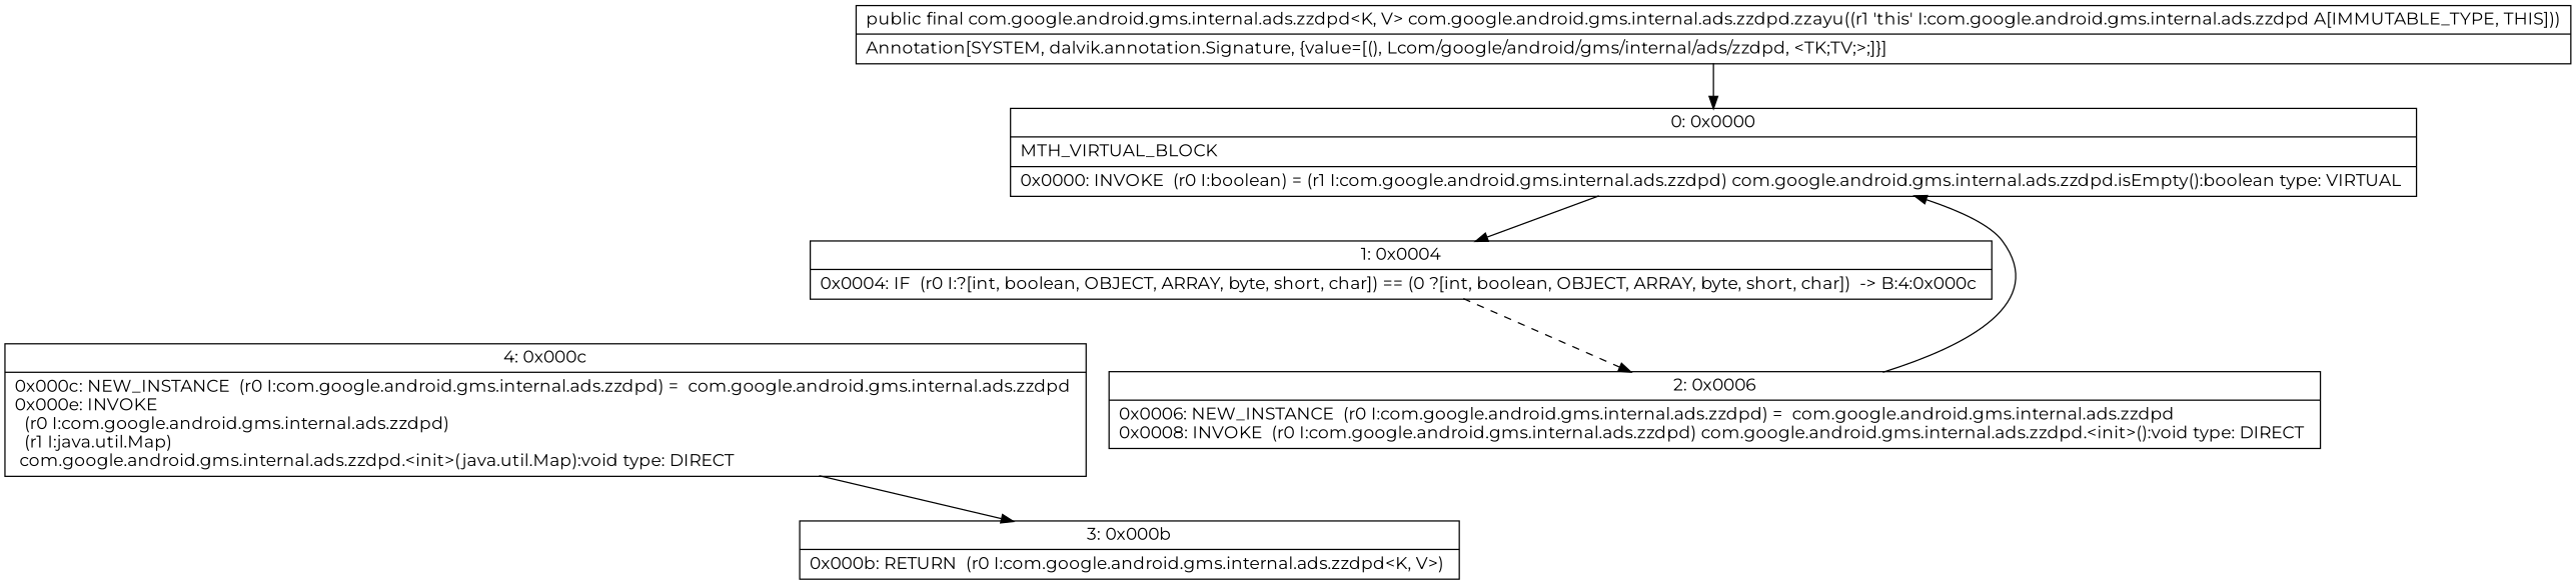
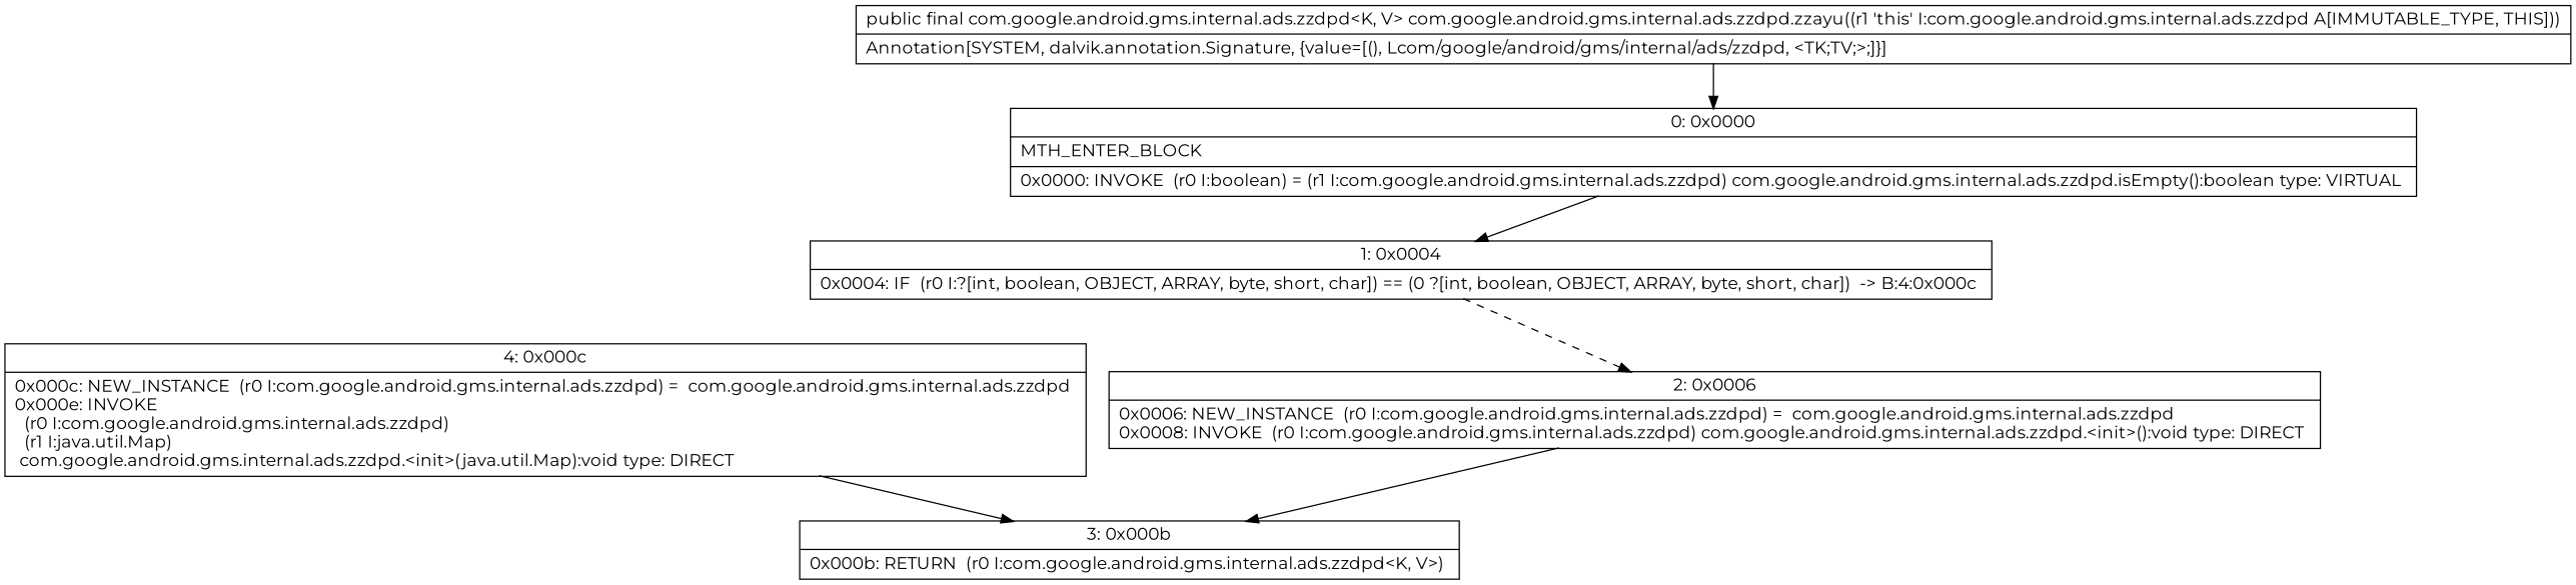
  digraph {
    fontname=Montserrat
    node [fontname=Montserrat shape=record]
    edge [fontname=Montserrat]
-   n1 [label="{0\:\ 0x0000|MTH_VIRTUAL_BLOCK\l|0x0000: INVOKE  (r0 I:boolean) = (r1 I:com.google.android.gms.internal.ads.zzdpd) com.google.android.gms.internal.ads.zzdpd.isEmpty():boolean type: VIRTUAL \l}"]
+   n1 [label="{0\:\ 0x0000|MTH_ENTER_BLOCK\l|0x0000: INVOKE  (r0 I:boolean) = (r1 I:com.google.android.gms.internal.ads.zzdpd) com.google.android.gms.internal.ads.zzdpd.isEmpty():boolean type: VIRTUAL \l}"]
    n2 [label="{1\:\ 0x0004|0x0004: IF  (r0 I:?[int, boolean, OBJECT, ARRAY, byte, short, char]) == (0 ?[int, boolean, OBJECT, ARRAY, byte, short, char])  \-\> B:4:0x000c \l}"]
    n3 [label="{2\:\ 0x0006|0x0006: NEW_INSTANCE  (r0 I:com.google.android.gms.internal.ads.zzdpd) =  com.google.android.gms.internal.ads.zzdpd \l0x0008: INVOKE  (r0 I:com.google.android.gms.internal.ads.zzdpd) com.google.android.gms.internal.ads.zzdpd.\<init\>():void type: DIRECT \l}"]
    n4 [label="{3\:\ 0x000b|0x000b: RETURN  (r0 I:com.google.android.gms.internal.ads.zzdpd\<K, V\>) \l}"]
    n5 [label="{4\:\ 0x000c|0x000c: NEW_INSTANCE  (r0 I:com.google.android.gms.internal.ads.zzdpd) =  com.google.android.gms.internal.ads.zzdpd \l0x000e: INVOKE  \l  (r0 I:com.google.android.gms.internal.ads.zzdpd)\l  (r1 I:java.util.Map)\l com.google.android.gms.internal.ads.zzdpd.\<init\>(java.util.Map):void type: DIRECT \l}"]
    n6 [label="{public final com.google.android.gms.internal.ads.zzdpd\<K, V\> com.google.android.gms.internal.ads.zzdpd.zzayu((r1 'this' I:com.google.android.gms.internal.ads.zzdpd A[IMMUTABLE_TYPE, THIS]))  | Annotation[SYSTEM, dalvik.annotation.Signature, \{value=[(), Lcom\/google\/android\/gms\/internal\/ads\/zzdpd, \<TK;TV;\>;]\}]\l}"]
    n1 -> n2
    n2 -> n3 [style=dashed]
-   n3 -> n1
+   n3 -> n4
    n5 -> n4
    n6 -> n1
  }
